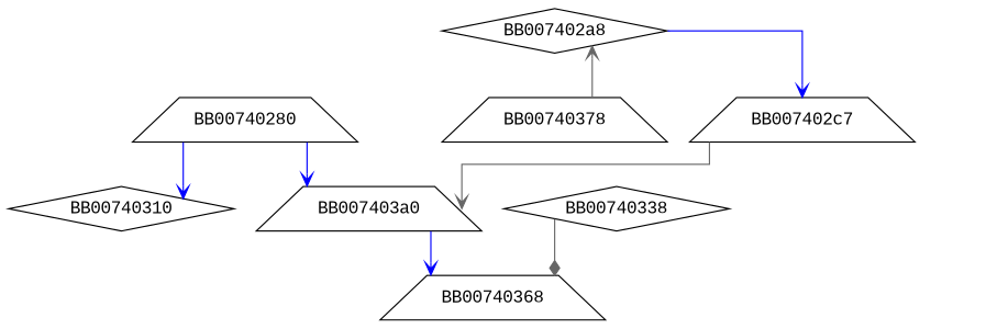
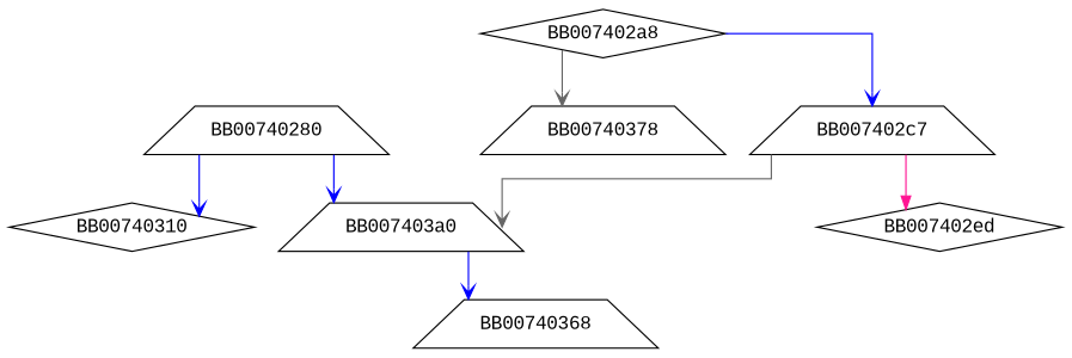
  digraph {
    fontname="Liberation Mono"
    splines=ortho
    node [fontname="Liberation Mono" shape=trapezium]
    edge [arrowhead=vee color=blue fontname="Liberation Mono"]
    BB00740310 [shape=diamond]
    BB00740280
    BB007403a0
    BB007402a8 [shape=diamond]
    BB00740378
    BB007402c7
+   BB007402ed [shape=diamond]
    BB00740368
-   BB00740338 [shape=diamond]
    BB00740280 -> BB00740310
    BB00740280 -> BB007403a0
    BB007403a0 -> BB00740368
-   BB00740378 -> BB007402a8 [color=gray40]
+   BB007402a8 -> BB00740378 [color=gray40]
    BB007402a8 -> BB007402c7
    BB007402c7 -> BB007403a0 [color=gray40]
-   BB00740338 -> BB00740368 [arrowhead=diamond color=gray40]
+   BB007402c7 -> BB007402ed [arrowhead=normal color=deeppink]
  }
